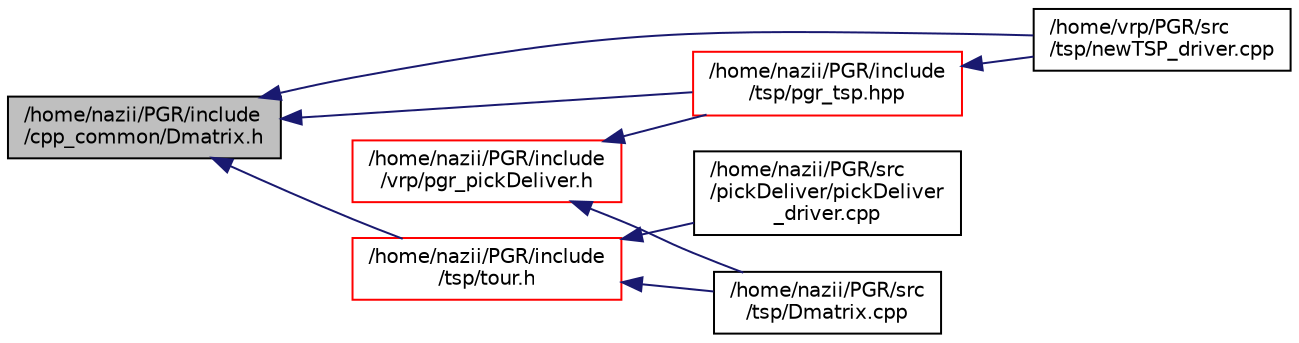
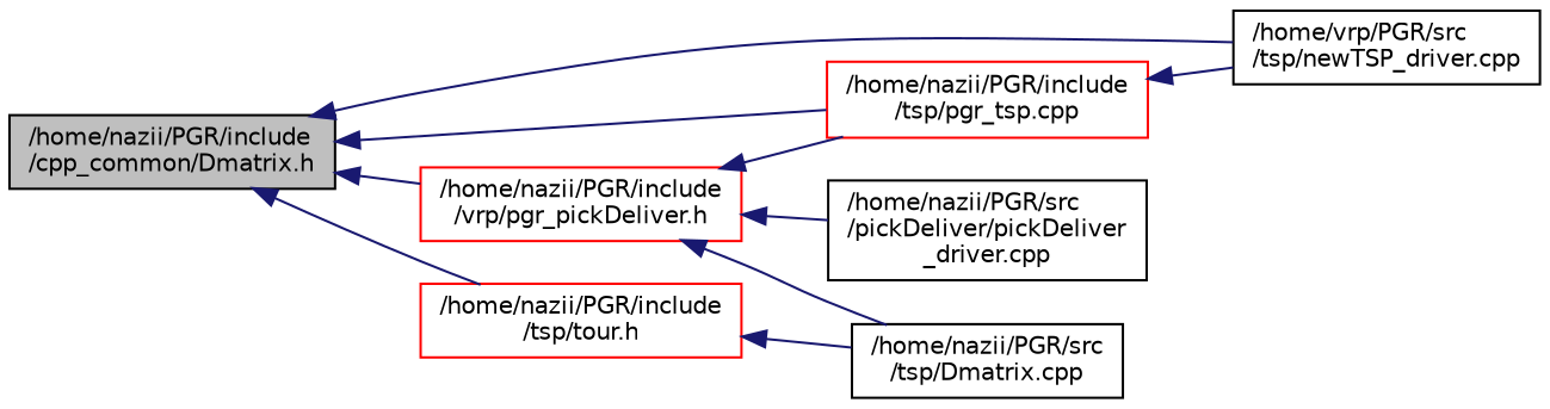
  digraph {
    rankdir=LR
    node [color=black fillcolor=white fontname=Helvetica fontsize=10 shape=record style=filled]
    edge [color=midnightblue dir=back fontname=Helvetica fontsize=10 labelfontname=Helvetica labelfontsize=10 style=solid]
    n1 [fillcolor=grey75 fontcolor=black height=0.2 label="/home/nazii/PGR/include\l/cpp_common/Dmatrix.h" width=0.4]
    n2 [height=0.2 label="/home/vrp/PGR/src\l/tsp/newTSP_driver.cpp" width=0.4]
-   n3 [color=red height=0.2 label="/home/nazii/PGR/include\l/tsp/pgr_tsp.hpp" width=0.4]
+   n3 [color=red height=0.2 label="/home/nazii/PGR/include\l/tsp/pgr_tsp.cpp" width=0.4]
    n4 [color=red height=0.2 label="/home/nazii/PGR/include\l/tsp/tour.h" width=0.4]
    n5 [color=red height=0.2 label="/home/nazii/PGR/include\l/vrp/pgr_pickDeliver.h" width=0.4]
    n6 [height=0.2 label="/home/nazii/PGR/src\l/pickDeliver/pickDeliver\l_driver.cpp" width=0.4]
    n7 [height=0.2 label="/home/nazii/PGR/src\l/tsp/Dmatrix.cpp" width=0.4]
    n1 -> n2
    n1 -> n3
    n1 -> n4
+   n1 -> n5
    n3 -> n2
    n4 -> n7
    n5 -> n3
-   n4 -> n6
+   n5 -> n6
    n5 -> n7
  }
